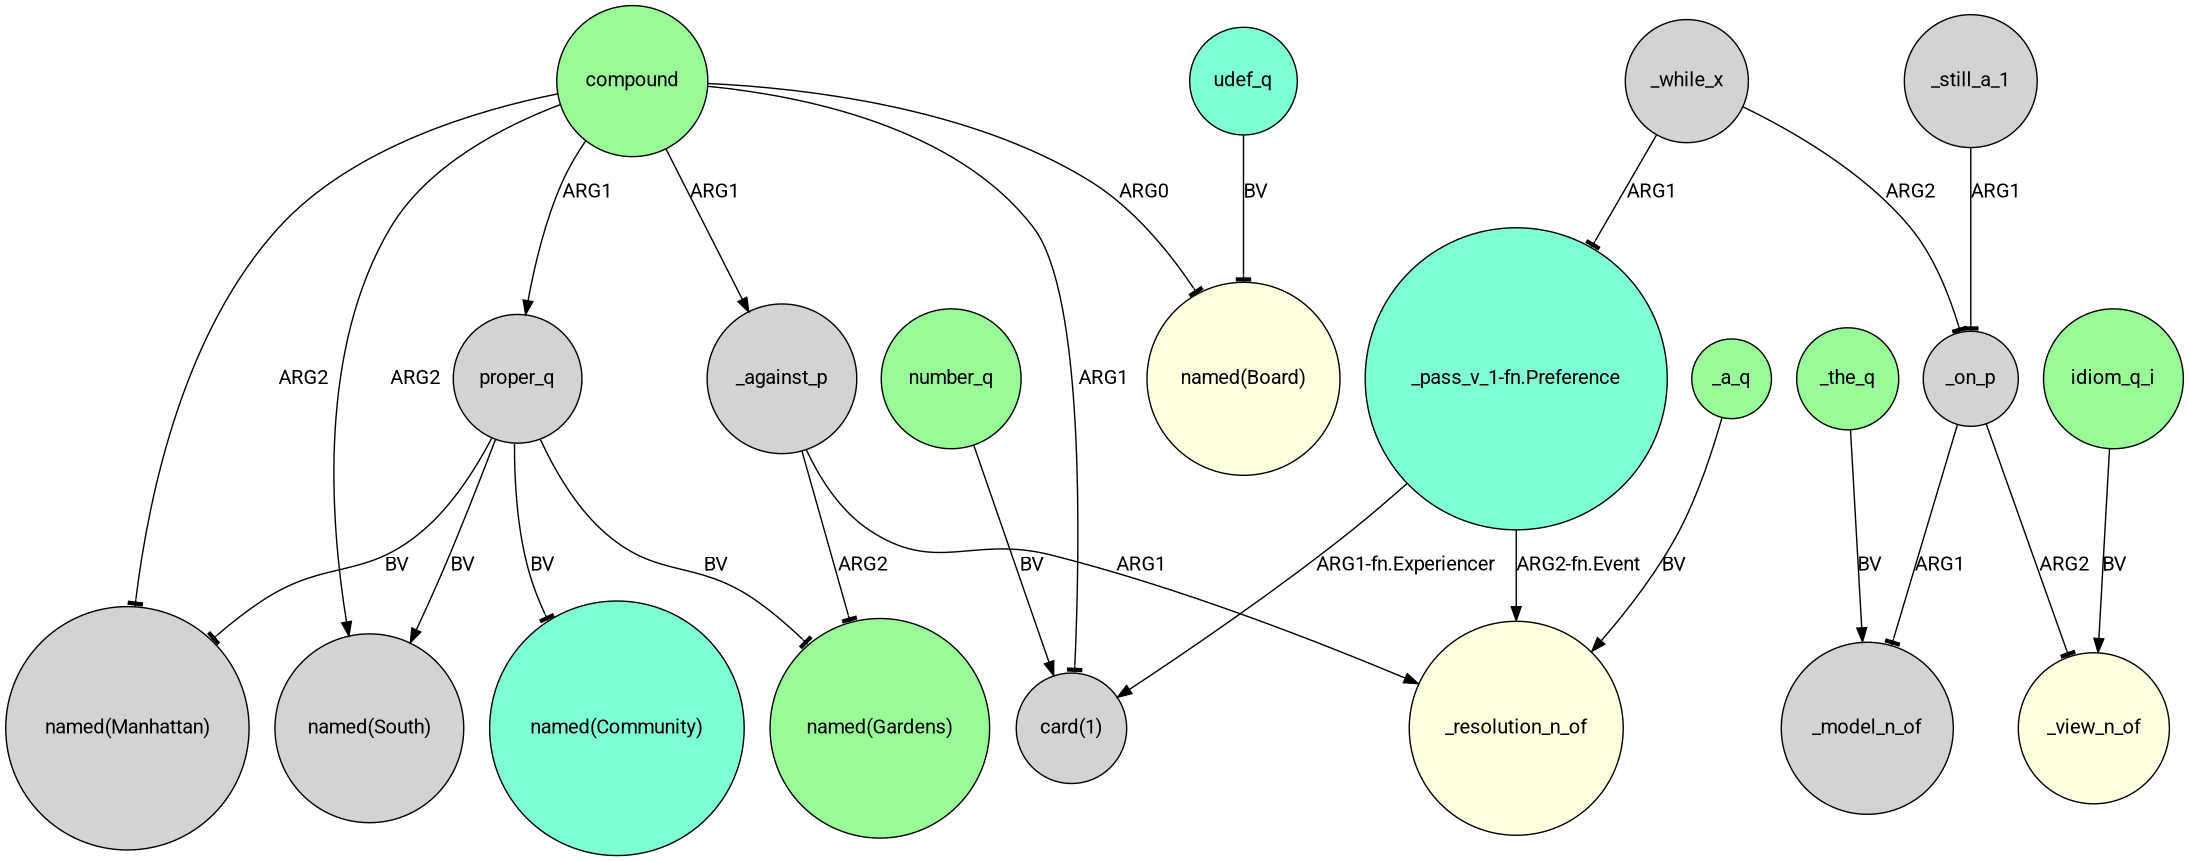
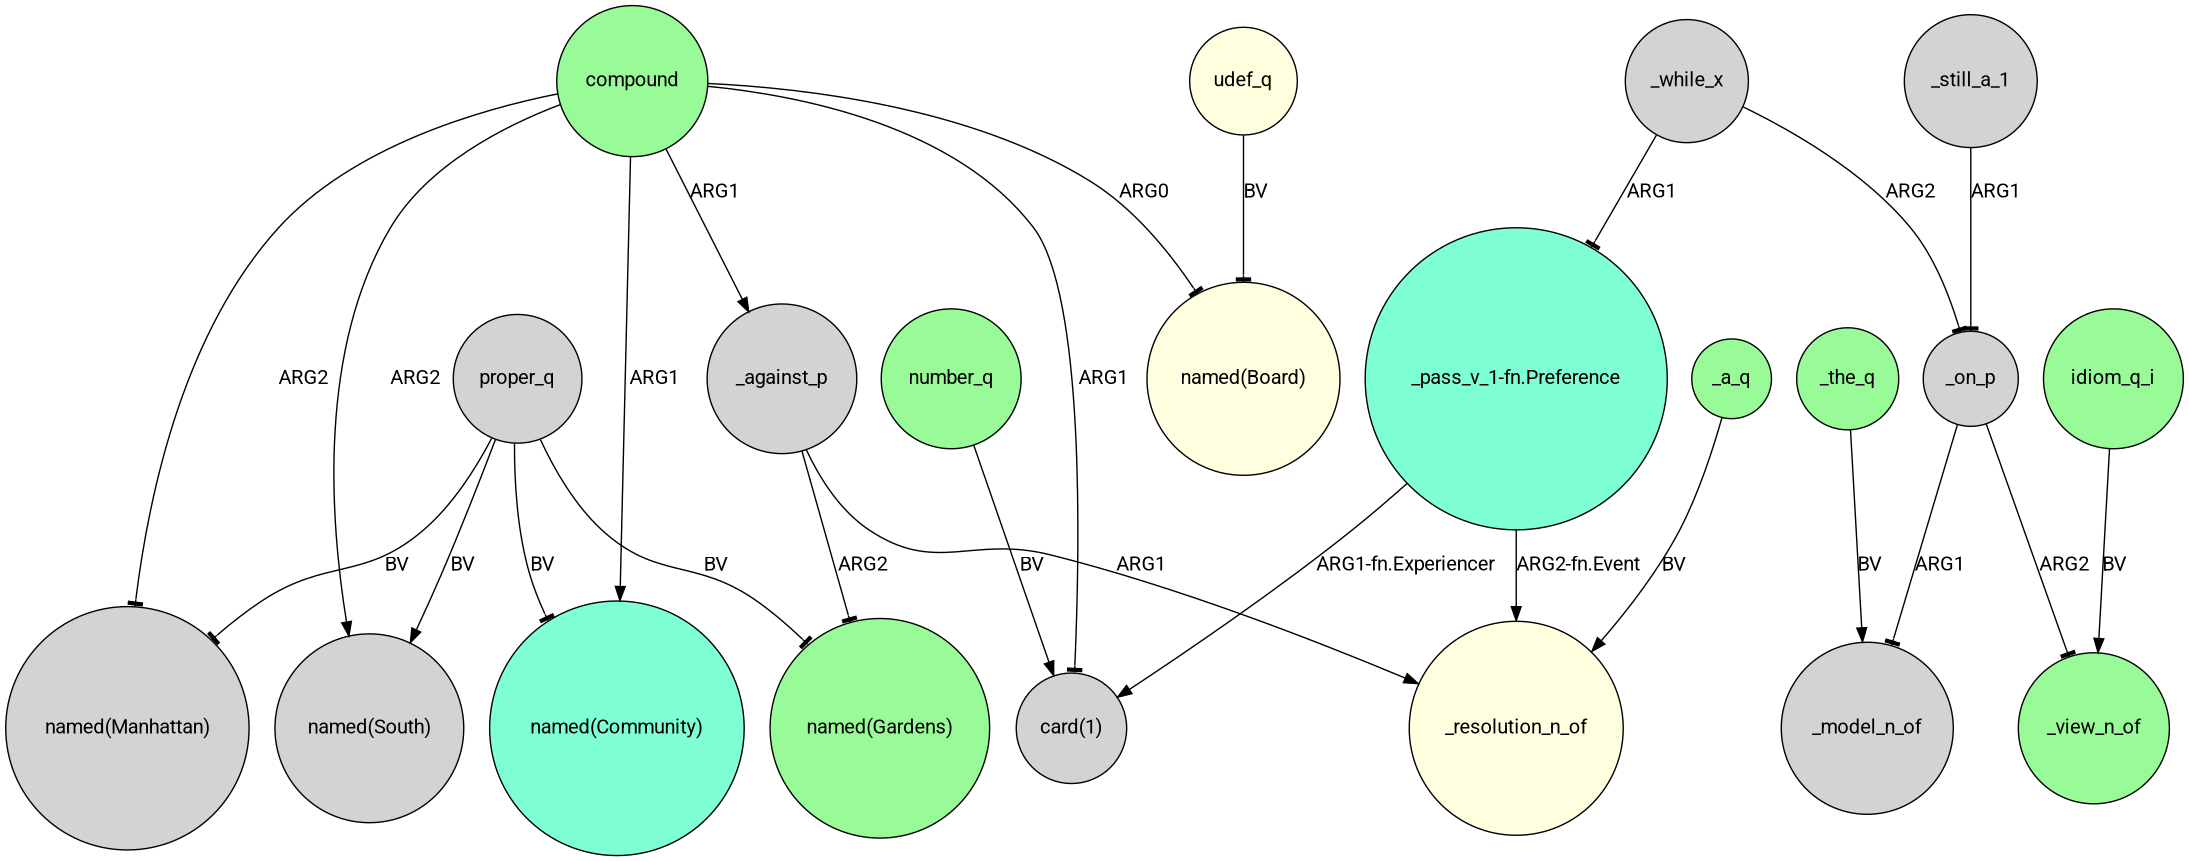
  digraph {
    fontname=Roboto
    node [fillcolor=lightgrey fontname=Roboto shape=circle style=filled]
    edge [arrowhead=tee fontname=Roboto]
    "named(Gardens)" [fillcolor=palegreen]
    proper_q
    "named(South)"
    "named(Community)" [fillcolor=aquamarine]
    "named(Manhattan)"
    number_q [fillcolor=palegreen]
    "card(1)"
    "_pass_v_1-fn.Preference" [fillcolor=aquamarine]
    _while_x
    _on_p
    _resolution_n_of [fillcolor=lightyellow]
    _model_n_of
-   _view_n_of [fillcolor=lightyellow]
+   _view_n_of [fillcolor=palegreen]
    _the_q [fillcolor=palegreen]
    compound [fillcolor=palegreen]
    "named(Board)" [fillcolor=lightyellow]
    _against_p
-   udef_q [fillcolor=aquamarine]
+   udef_q [fillcolor=lightyellow]
    _still_a_1
    idiom_q_i [fillcolor=palegreen]
    _a_q [fillcolor=palegreen]
    proper_q -> "named(Gardens)" [label=BV]
    proper_q -> "named(South)" [arrowhead=normal label=BV]
    proper_q -> "named(Community)" [label=BV]
    proper_q -> "named(Manhattan)" [label=BV]
    number_q -> "card(1)" [arrowhead=normal label=BV]
    "_pass_v_1-fn.Preference" -> "card(1)" [arrowhead=normal label="ARG1-fn.Experiencer"]
    "_pass_v_1-fn.Preference" -> _resolution_n_of [arrowhead=normal label="ARG2-fn.Event"]
    _while_x -> "_pass_v_1-fn.Preference" [label=ARG1]
    _while_x -> _on_p [label=ARG2]
    _on_p -> _model_n_of [label=ARG1]
    _on_p -> _view_n_of [label=ARG2]
    _the_q -> _model_n_of [arrowhead=normal label=BV]
    compound -> "named(South)" [arrowhead=normal label=ARG2]
-   compound -> proper_q [arrowhead=normal label=ARG1]
+   compound -> "named(Community)" [arrowhead=normal label=ARG1]
    compound -> "named(Manhattan)" [label=ARG2]
    compound -> "card(1)" [label=ARG1]
    compound -> "named(Board)" [label=ARG0]
    compound -> _against_p [arrowhead=normal label=ARG1]
    _against_p -> "named(Gardens)" [label=ARG2]
    _against_p -> _resolution_n_of [arrowhead=normal label=ARG1]
    udef_q -> "named(Board)" [label=BV]
    _still_a_1 -> _on_p [label=ARG1]
    idiom_q_i -> _view_n_of [arrowhead=normal label=BV]
    _a_q -> _resolution_n_of [arrowhead=normal label=BV]
  }
